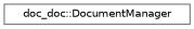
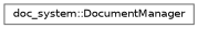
  digraph {
    rankdir=LR
-   n1 [color=grey40 fillcolor=white fontname=Helvetica fontsize=10 height=0.2 label="doc_doc::DocumentManager" shape=box style=filled width=0.4]
+   n1 [color=grey40 fillcolor=white fontname=Helvetica fontsize=10 height=0.2 label="doc_system::DocumentManager" shape=box style=filled width=0.4]
  }
